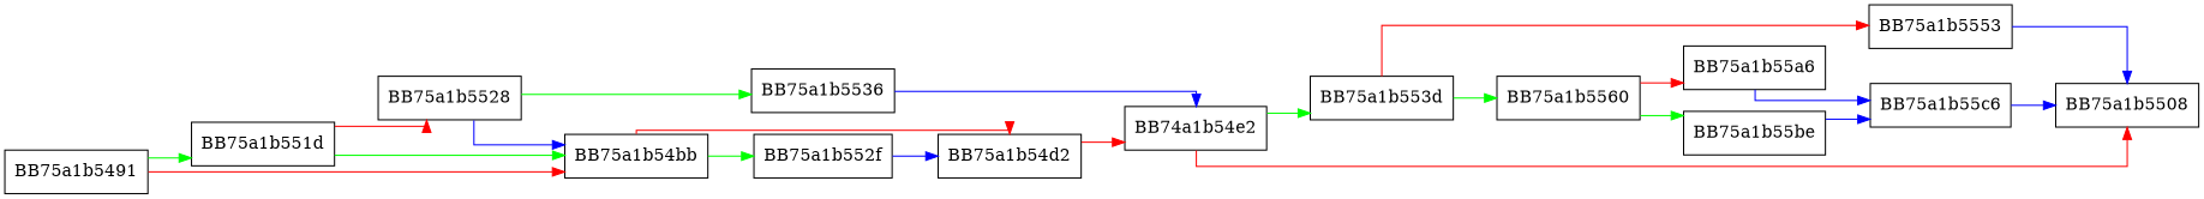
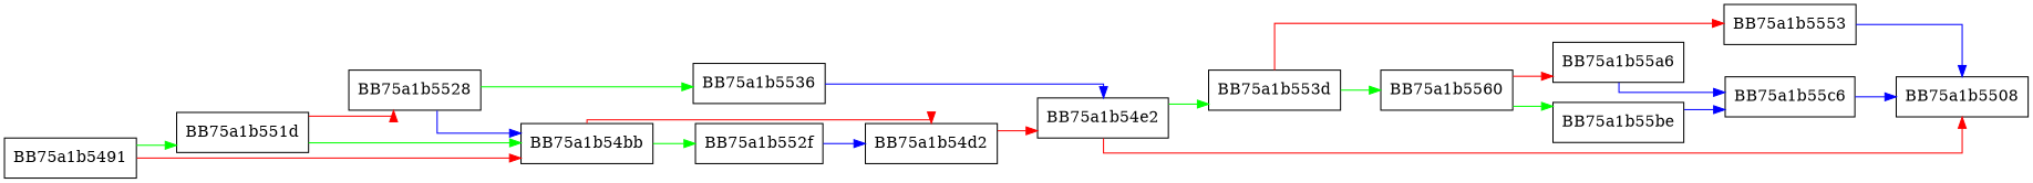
  digraph {
    rankdir=LR
    splines=ortho
    node [shape=box]
    edge [color=green]
    n1 [label=BB75a1b5491]
    BB75a1b551d
    BB75a1b54bb
    BB75a1b5528
    BB75a1b552f
    BB75a1b54d2
    BB75a1b5536
-   BB75a1b54e2 [label=BB74a1b54e2]
+   BB75a1b54e2
    BB75a1b553d
    BB75a1b5508
    BB75a1b5560
    BB75a1b5553
    BB75a1b55be
    BB75a1b55a6
    BB75a1b55c6
    n1 -> BB75a1b551d
    n1 -> BB75a1b54bb [color=red]
    BB75a1b551d -> BB75a1b54bb
    BB75a1b551d -> BB75a1b5528 [color=red]
    BB75a1b54bb -> BB75a1b552f
    BB75a1b54bb -> BB75a1b54d2 [color=red]
    BB75a1b5528 -> BB75a1b54bb [color=blue]
    BB75a1b5528 -> BB75a1b5536
    BB75a1b552f -> BB75a1b54d2 [color=blue]
    BB75a1b54d2 -> BB75a1b54e2 [color=red]
    BB75a1b5536 -> BB75a1b54e2 [color=blue]
    BB75a1b54e2 -> BB75a1b553d
    BB75a1b54e2 -> BB75a1b5508 [color=red]
    BB75a1b553d -> BB75a1b5560
    BB75a1b553d -> BB75a1b5553 [color=red]
    BB75a1b5560 -> BB75a1b55be
    BB75a1b5560 -> BB75a1b55a6 [color=red]
    BB75a1b5553 -> BB75a1b5508 [color=blue]
    BB75a1b55be -> BB75a1b55c6 [color=blue]
    BB75a1b55a6 -> BB75a1b55c6 [color=blue]
    BB75a1b55c6 -> BB75a1b5508 [color=blue]
  }
